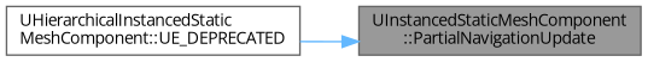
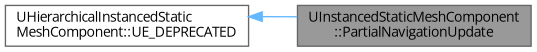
  digraph {
    rankdir=RL
    fontname="Open Sans"
    node [fontname="Open Sans" fontsize=10 shape=box style=filled]
    n1 [color=gray40 fillcolor=grey60 fontcolor=black height=0.2 label="UInstancedStaticMeshComponent\l::PartialNavigationUpdate" width=0.4]
    n2 [color=grey40 fillcolor=white height=0.2 label="UHierarchicalInstancedStatic\lMeshComponent::UE_DEPRECATED" width=0.4]
-   n1 -> n2 [color=steelblue1 dir=back fontname="Open Sans" fontsize=10 labelfontname=Helvetica labelfontsize=10 style=solid]
+   n2 -> n1 [color=steelblue1 dir=back fontname="Open Sans" fontsize=10 labelfontname=Helvetica labelfontsize=10 style=solid]
  }
